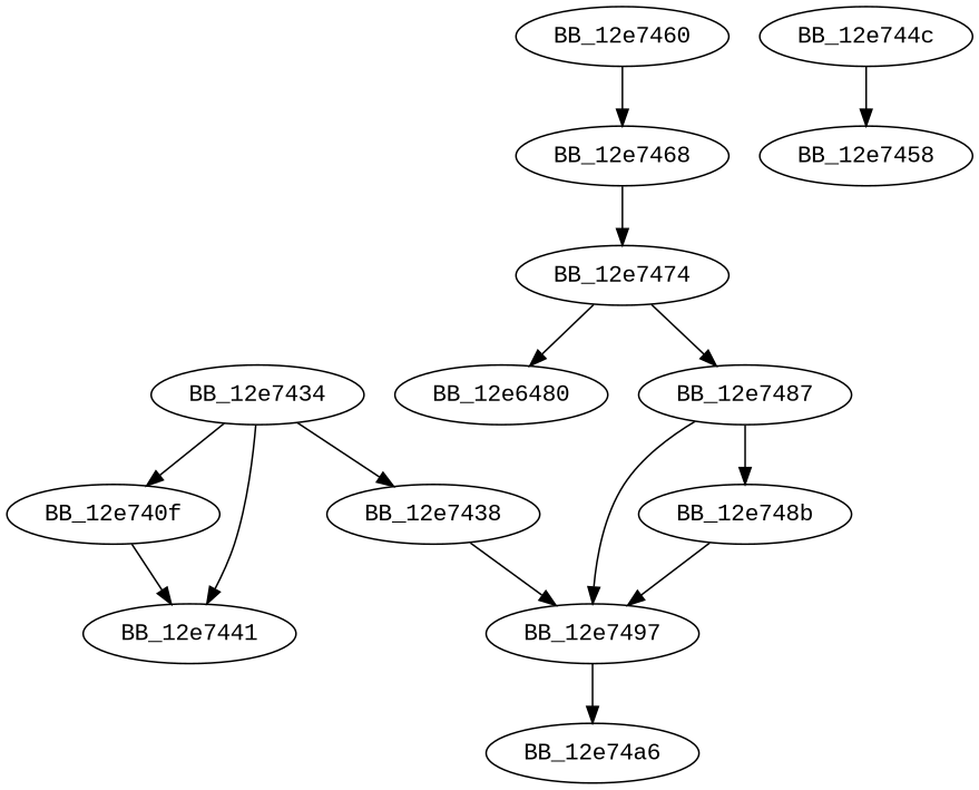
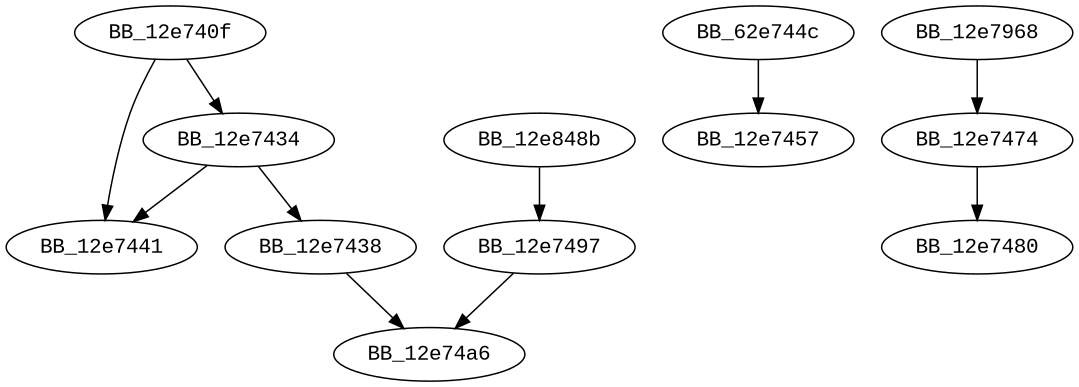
  digraph {
    fontname="Liberation Mono"
    node [fontname="Liberation Mono"]
    edge [fontname="Liberation Mono"]
    BB_12e740f
    BB_12e7434
    BB_12e7441
    BB_12e7438
    BB_12e74a6
-   BB_12e744c
-   BB_12e7458
-   BB_12e7460
-   BB_12e7468
+   BB_12e744c [label=BB_62e744c]
+   BB_12e7458 [label=BB_12e7457]
+   BB_12e7468 [label=BB_12e7968]
    BB_12e7474
-   BB_12e7480 [label=BB_12e6480]
-   BB_12e7487
+   BB_12e7480
    BB_12e7497
-   BB_12e748b
-   BB_12e7434 -> BB_12e740f
+   BB_12e748b [label=BB_12e848b]
+   BB_12e740f -> BB_12e7434
    BB_12e740f -> BB_12e7441
    BB_12e7434 -> BB_12e7441
    BB_12e7434 -> BB_12e7438
-   BB_12e7438 -> BB_12e7497
+   BB_12e7438 -> BB_12e74a6
    BB_12e744c -> BB_12e7458
-   BB_12e7460 -> BB_12e7468
    BB_12e7468 -> BB_12e7474
    BB_12e7474 -> BB_12e7480
-   BB_12e7474 -> BB_12e7487
-   BB_12e7487 -> BB_12e7497
-   BB_12e7487 -> BB_12e748b
    BB_12e7497 -> BB_12e74a6
    BB_12e748b -> BB_12e7497
  }
